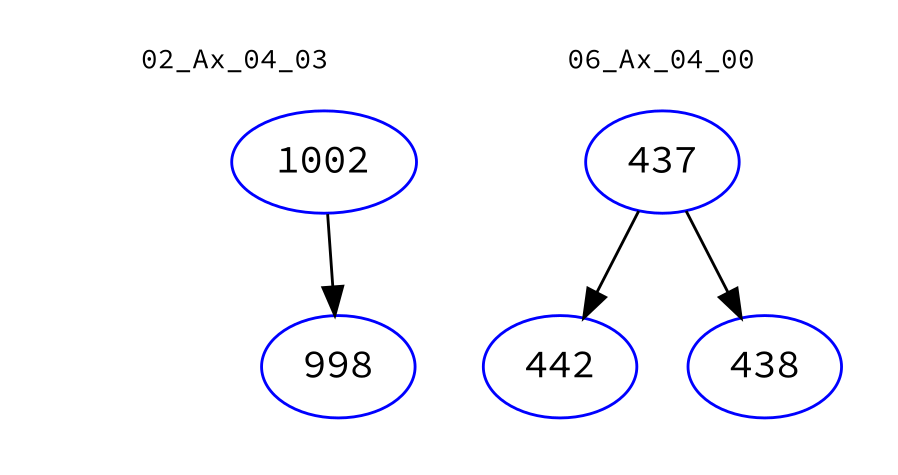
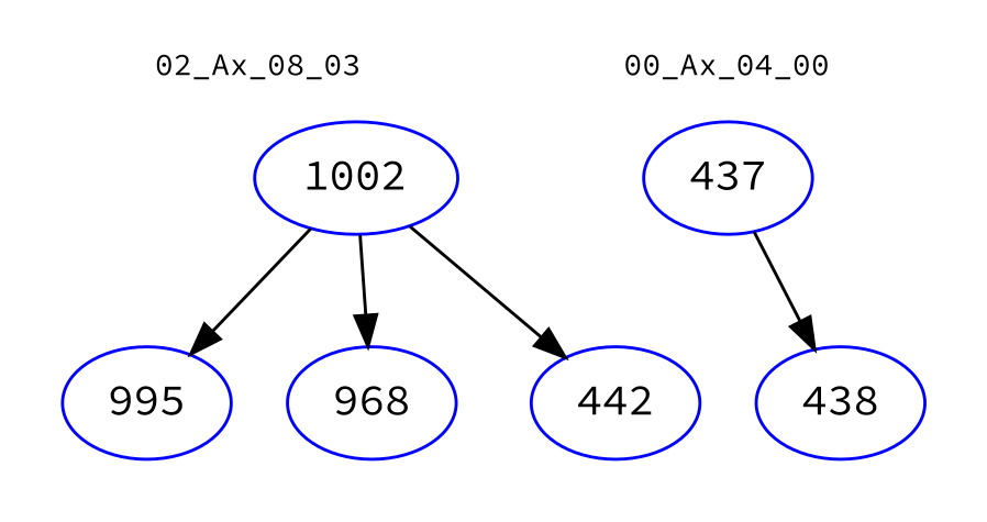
  digraph {
    fontname="Source Code Pro"
    node [color=blue fontname="Source Code Pro"]
    edge [color=black fontname="Source Code Pro"]
    n1 [label=1002]
-   n3 [label=998]
+   n2 [label=995]
+   n3 [label=968]
    n4 [label=438]
    n5 [label=437]
    n6 [label=442]
    subgraph cluster_1 {
      color=white
      fontsize=10
-     label="02_Ax_04_03"
+     label="02_Ax_08_03"
      n1
+     n2
      n3
    }
    subgraph cluster_2 {
      color=white
      fontsize=10
-     label="06_Ax_04_00"
+     label="00_Ax_04_00"
      n4
      n5
      n6
    }
+   n1 -> n2
    n1 -> n3
    n5 -> n4
-   n5 -> n6
+   n1 -> n6
  }
